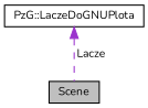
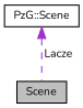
  digraph {
    fontname=Nunito
    node [color=black fontname=Nunito fontsize=10 shape=record style=filled]
    n1 [fillcolor=grey75 fontcolor=black height=0.2 label=Scene width=0.4]
-   n2 [fillcolor=white height=0.2 label="PzG::LaczeDoGNUPlota" width=0.4]
+   n2 [fillcolor=white height=0.2 label="PzG::Scene" width=0.4]
    n2 -> n1 [color=darkorchid3 dir=back fontname=Nunito fontsize=10 label=" Lacze" labelfontname=Helvetica labelfontsize=10 style=dashed]
  }
